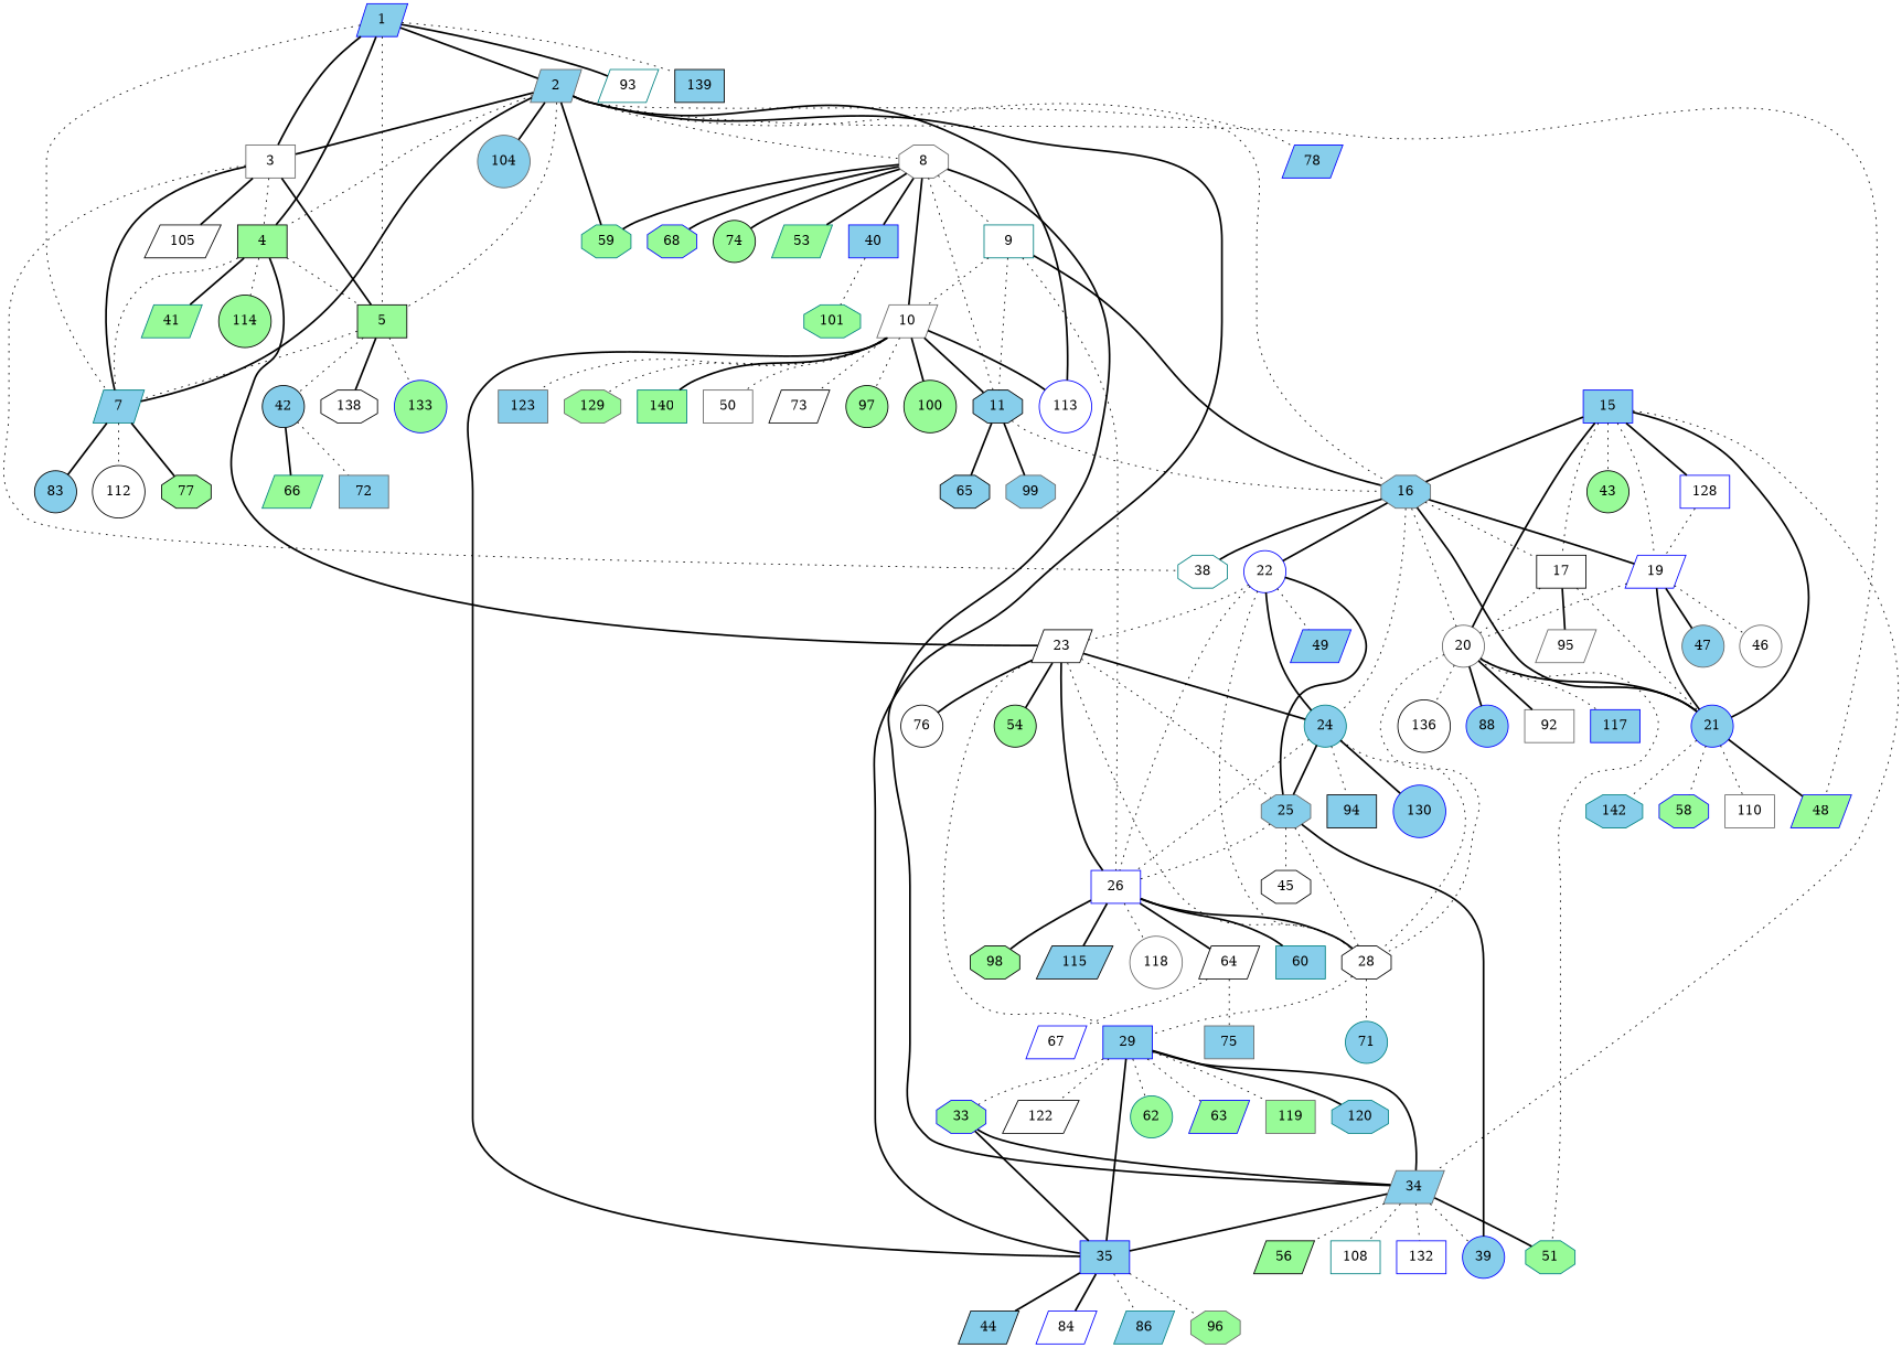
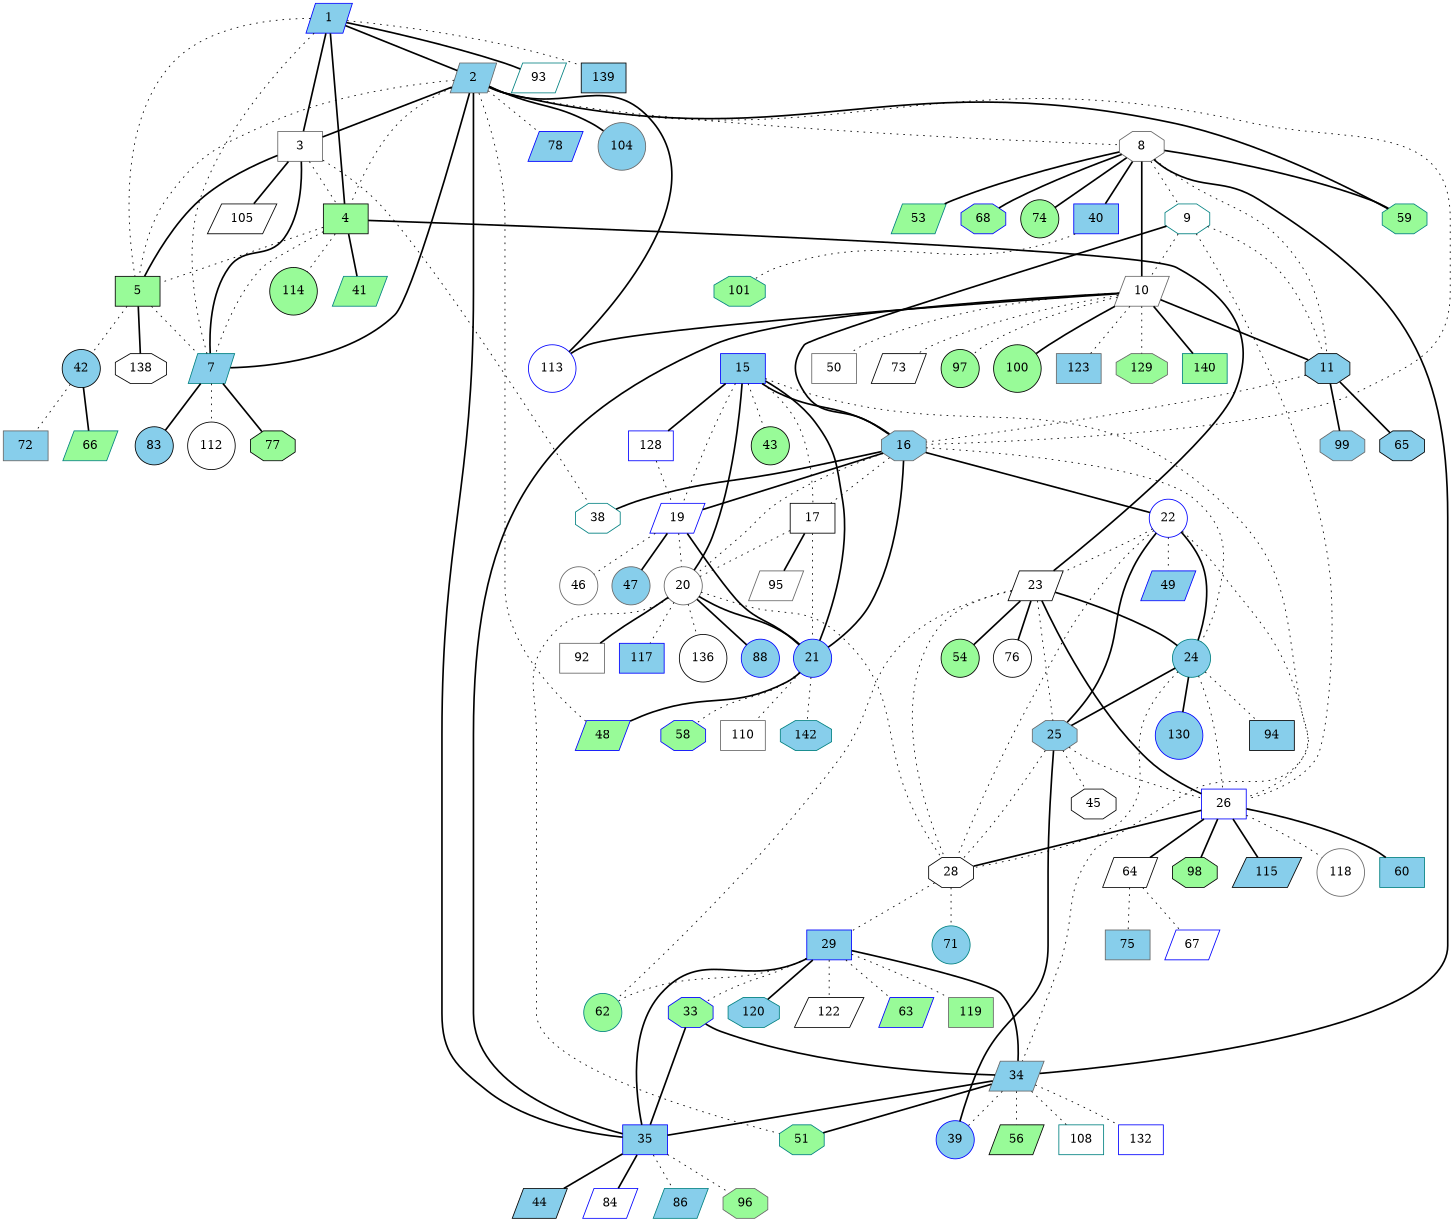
  graph {
    node [color=black fillcolor=skyblue shape=parallelogram style=filled]
    edge [style=dotted]
    1 [color=blue]
    2 [color=gray40]
    3 [color=gray40 fillcolor=white shape=box]
    4 [fillcolor=palegreen shape=box]
    5 [fillcolor=palegreen shape=box super="+6"]
    7 [color=teal]
    93 [color=teal fillcolor=white]
    139 [shape=box]
    8 [color=gray40 fillcolor=white shape=octagon super="+70+121+12+61"]
    16 [color=gray40 shape=octagon super="+90+111+125+79"]
    35 [color=blue shape=box super="+36"]
    48 [color=blue fillcolor=palegreen]
    59 [color=teal fillcolor=palegreen shape=octagon]
    78 [color=blue]
    104 [color=gray40 shape=circle]
    113 [color=blue fillcolor=white shape=circle]
    38 [color=teal fillcolor=white shape=octagon]
    105 [fillcolor=white]
    23 [fillcolor=white super="+27"]
    41 [color=teal fillcolor=palegreen]
    114 [fillcolor=palegreen shape=circle]
    42 [shape=circle]
-   133 [color=blue fillcolor=palegreen shape=circle]
    138 [fillcolor=white shape=octagon]
    77 [fillcolor=palegreen shape=octagon]
    83 [shape=circle]
    112 [fillcolor=white shape=circle]
-   9 [color=teal fillcolor=white shape=box super="+14+107"]
+   9 [color=teal fillcolor=white shape=octagon super="+14+107"]
    10 [color=gray40 fillcolor=white super="+13+37"]
    11 [shape=octagon]
    34 [color=gray40]
    40 [color=blue shape=box]
    53 [color=teal fillcolor=palegreen super="+106+103"]
    68 [color=blue fillcolor=palegreen shape=octagon]
    74 [fillcolor=palegreen shape=circle]
    17 [fillcolor=white shape=box super="+69+55"]
    19 [color=blue fillcolor=white]
    20 [color=gray40 fillcolor=white shape=circle]
    21 [color=blue shape=circle]
    22 [color=blue fillcolor=white shape=circle super="+124+109"]
    24 [color=teal shape=circle]
    44 [super="+81"]
    84 [color=blue fillcolor=white]
    86 [color=teal]
    96 [color=gray40 fillcolor=palegreen shape=octagon]
    26 [color=blue fillcolor=white shape=box]
    28 [fillcolor=white shape=octagon]
    25 [color=gray40 shape=octagon]
    29 [color=blue shape=box super="+31+91+80+30+32"]
    54 [fillcolor=palegreen shape=circle]
    76 [fillcolor=white shape=circle]
    66 [color=teal fillcolor=palegreen super="+85"]
    72 [color=gray40 shape=box]
    50 [color=gray40 fillcolor=white shape=box]
    73 [fillcolor=white]
    97 [fillcolor=palegreen shape=circle]
    100 [fillcolor=palegreen shape=circle]
    123 [color=gray40 shape=box]
    129 [color=gray40 fillcolor=palegreen shape=octagon]
    140 [color=teal fillcolor=palegreen shape=box]
    65 [shape=octagon]
    99 [color=gray40 shape=octagon super="+126"]
    51 [color=teal fillcolor=palegreen shape=octagon]
    39 [color=blue shape=circle]
    56 [fillcolor=palegreen]
    108 [color=teal fillcolor=white shape=box]
    132 [color=blue fillcolor=white shape=box]
    101 [color=teal fillcolor=palegreen shape=octagon]
    60 [color=teal shape=box]
    64 [fillcolor=white]
    98 [fillcolor=palegreen shape=octagon super="+102"]
    115
    118 [color=gray40 fillcolor=white shape=circle]
    15 [color=blue shape=box super="+18"]
    43 [fillcolor=palegreen shape=circle]
    128 [color=blue fillcolor=white shape=box super="+137"]
    95 [color=gray40 fillcolor=white]
    46 [color=gray40 fillcolor=white shape=circle]
    47 [color=gray40 shape=circle super="+131"]
    88 [color=blue shape=circle]
    92 [color=gray40 fillcolor=white shape=box]
    117 [color=blue shape=box]
    136 [fillcolor=white shape=circle]
    58 [color=blue fillcolor=palegreen shape=octagon]
    110 [color=gray40 fillcolor=white shape=box]
    142 [color=teal shape=octagon]
    49 [color=blue]
    94 [shape=box]
    130 [color=blue shape=circle]
    71 [color=teal shape=circle]
    45 [fillcolor=white shape=octagon]
    33 [color=blue fillcolor=palegreen shape=octagon]
    62 [color=teal fillcolor=palegreen shape=circle]
    63 [color=blue fillcolor=palegreen]
    119 [color=gray40 fillcolor=palegreen shape=box]
    120 [color=teal shape=octagon]
    122 [fillcolor=white]
    67 [color=blue fillcolor=white]
    75 [color=gray40 shape=box]
    1 -- 2 [style=bold]
    1 -- 3 [style=bold]
    1 -- 4 [style=bold]
    1 -- 5 [weight=2]
    1 -- 7
    1 -- 93 [style=bold]
    1 -- 139
    2 -- 3 [style=bold]
    2 -- 4
    2 -- 5 [weight=2]
    2 -- 7 [style=bold]
    2 -- 8
    2 -- 16 [weight=2]
    2 -- 35 [style=bold]
    2 -- 48
    2 -- 59 [style=bold]
    2 -- 78
    2 -- 104 [style=bold]
    2 -- 113 [style=bold]
    3 -- 4
    3 -- 5 [style=bold weight=2]
    3 -- 7 [style=bold]
    3 -- 38
    3 -- 105 [style=bold]
    4 -- 5 [weight=2]
    4 -- 7
    4 -- 23 [style=bold]
    4 -- 41 [style=bold]
    4 -- 114
    5 -- 7 [weight=2]
    5 -- 42
-   5 -- 133
    5 -- 138 [style=bold]
    7 -- 77 [style=bold]
    7 -- 83 [style=bold]
    7 -- 112
    8 -- 59 [style=bold]
    8 -- 9 [weight=4]
    8 -- 10 [style=bold weight=4]
    8 -- 11 [weight=2]
    8 -- 34 [style=bold]
    8 -- 40 [style=bold]
    8 -- 53 [style=bold]
    8 -- 68 [style=bold]
    8 -- 74 [style=bold]
    16 -- 38 [style=bold]
    16 -- 17
    16 -- 19 [style=bold]
    16 -- 20
    16 -- 21 [style=bold]
    16 -- 22 [style=bold]
    16 -- 24
    35 -- 44 [style=bold]
    35 -- 84 [style=bold]
    35 -- 86
    35 -- 96
    23 -- 24 [style=bold weight=2]
    23 -- 26 [style=bold weight=2]
    23 -- 28 [weight=2]
    23 -- 25 [weight=2]
-   23 -- 29
+   23 -- 62
    23 -- 54 [style=bold]
    23 -- 76 [style=bold]
    42 -- 66 [style=bold]
    42 -- 72
    9 -- 16 [style=bold]
    9 -- 10 [weight=4]
    9 -- 11 [weight=2]
    9 -- 26
    10 -- 35 [style=bold]
    10 -- 113 [style=bold]
    10 -- 11 [style=bold weight=2]
    10 -- 50
    10 -- 73
    10 -- 97
    10 -- 100 [style=bold]
    10 -- 123
    10 -- 129
    10 -- 140 [style=bold]
    11 -- 16
    11 -- 65 [style=bold]
    11 -- 99 [style=bold]
    34 -- 35 [style=bold]
    34 -- 51 [style=bold]
    34 -- 39
    34 -- 56
    34 -- 108
    34 -- 132
    40 -- 101
    17 -- 20
    17 -- 21
    17 -- 95 [style=bold]
    19 -- 20
    19 -- 21 [style=bold]
    19 -- 46
    19 -- 47 [style=bold]
    20 -- 21 [style=bold]
    20 -- 28
    20 -- 51
    20 -- 88 [style=bold]
    20 -- 92 [style=bold]
    20 -- 117
    20 -- 136
    21 -- 48 [style=bold]
    21 -- 58
    21 -- 110
    21 -- 142
    22 -- 23 [weight=2]
    22 -- 24 [style=bold]
    22 -- 26
    22 -- 28
    22 -- 25 [style=bold]
    22 -- 49
    24 -- 26
    24 -- 28
    24 -- 25 [style=bold]
    24 -- 94
    24 -- 130 [style=bold]
    26 -- 28 [style=bold]
    26 -- 60 [style=bold]
    26 -- 64 [style=bold]
    26 -- 98 [style=bold]
    26 -- 115 [style=bold]
    26 -- 118
    28 -- 29
    28 -- 71
    25 -- 26
    25 -- 28
    25 -- 39 [style=bold]
    25 -- 45
    29 -- 35 [style=bold weight=4]
    29 -- 34 [style=bold weight=4]
    29 -- 33 [weight=4]
    29 -- 62
    29 -- 63
    29 -- 119
    29 -- 120 [style=bold]
    29 -- 122
    64 -- 67
    64 -- 75
    15 -- 16 [style=bold weight=2]
    15 -- 34
    15 -- 17 [weight=2]
    15 -- 19 [weight=2]
    15 -- 20 [style=bold weight=2]
    15 -- 21 [style=bold weight=2]
    15 -- 43
    15 -- 128 [style=bold]
    128 -- 19
    33 -- 35 [style=bold]
    33 -- 34 [style=bold]
  }
